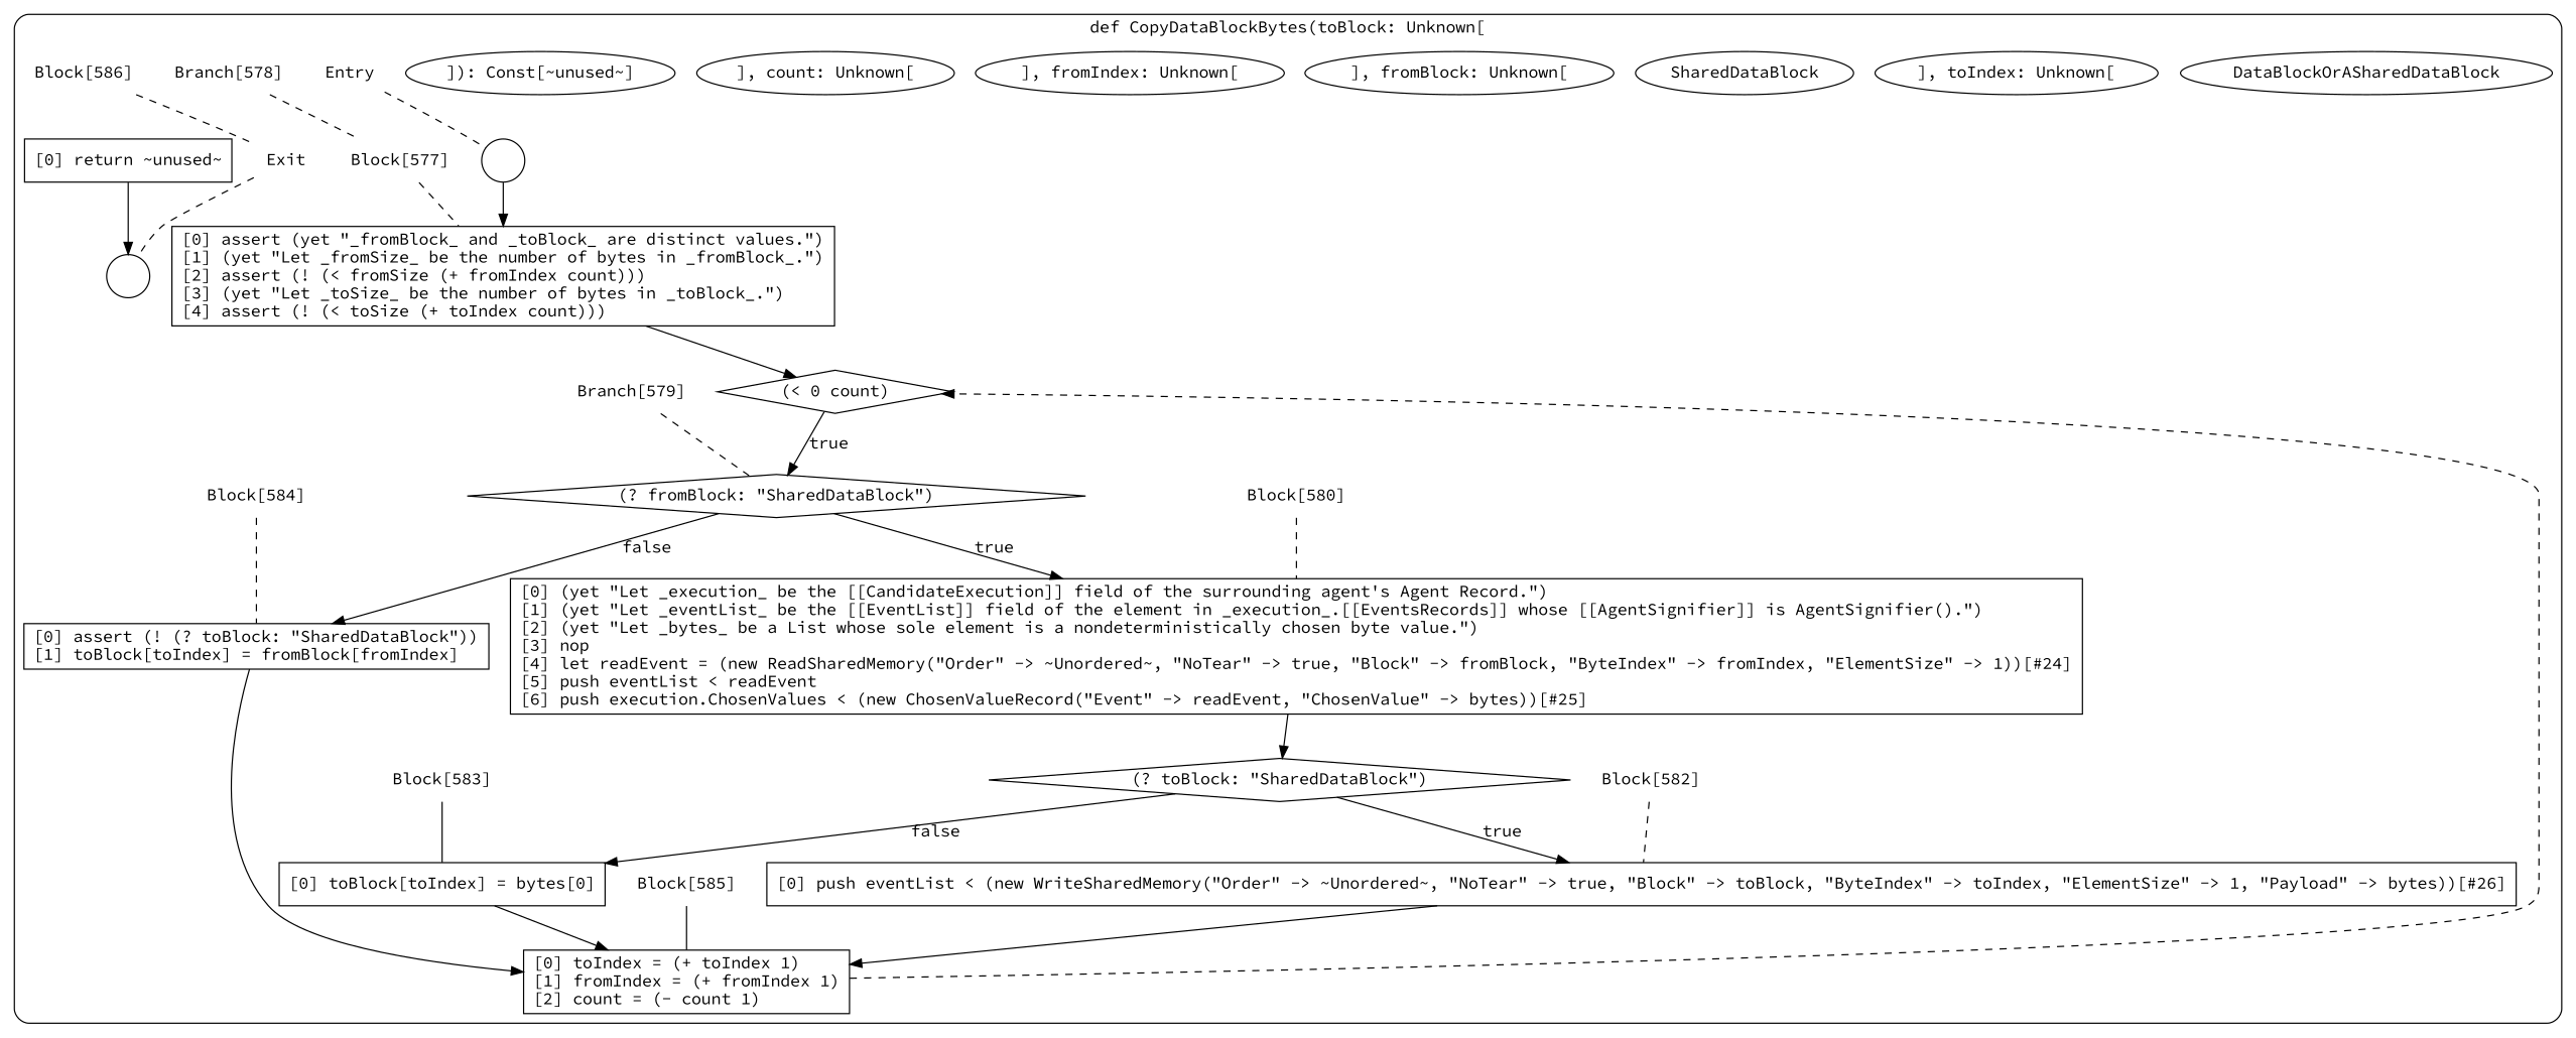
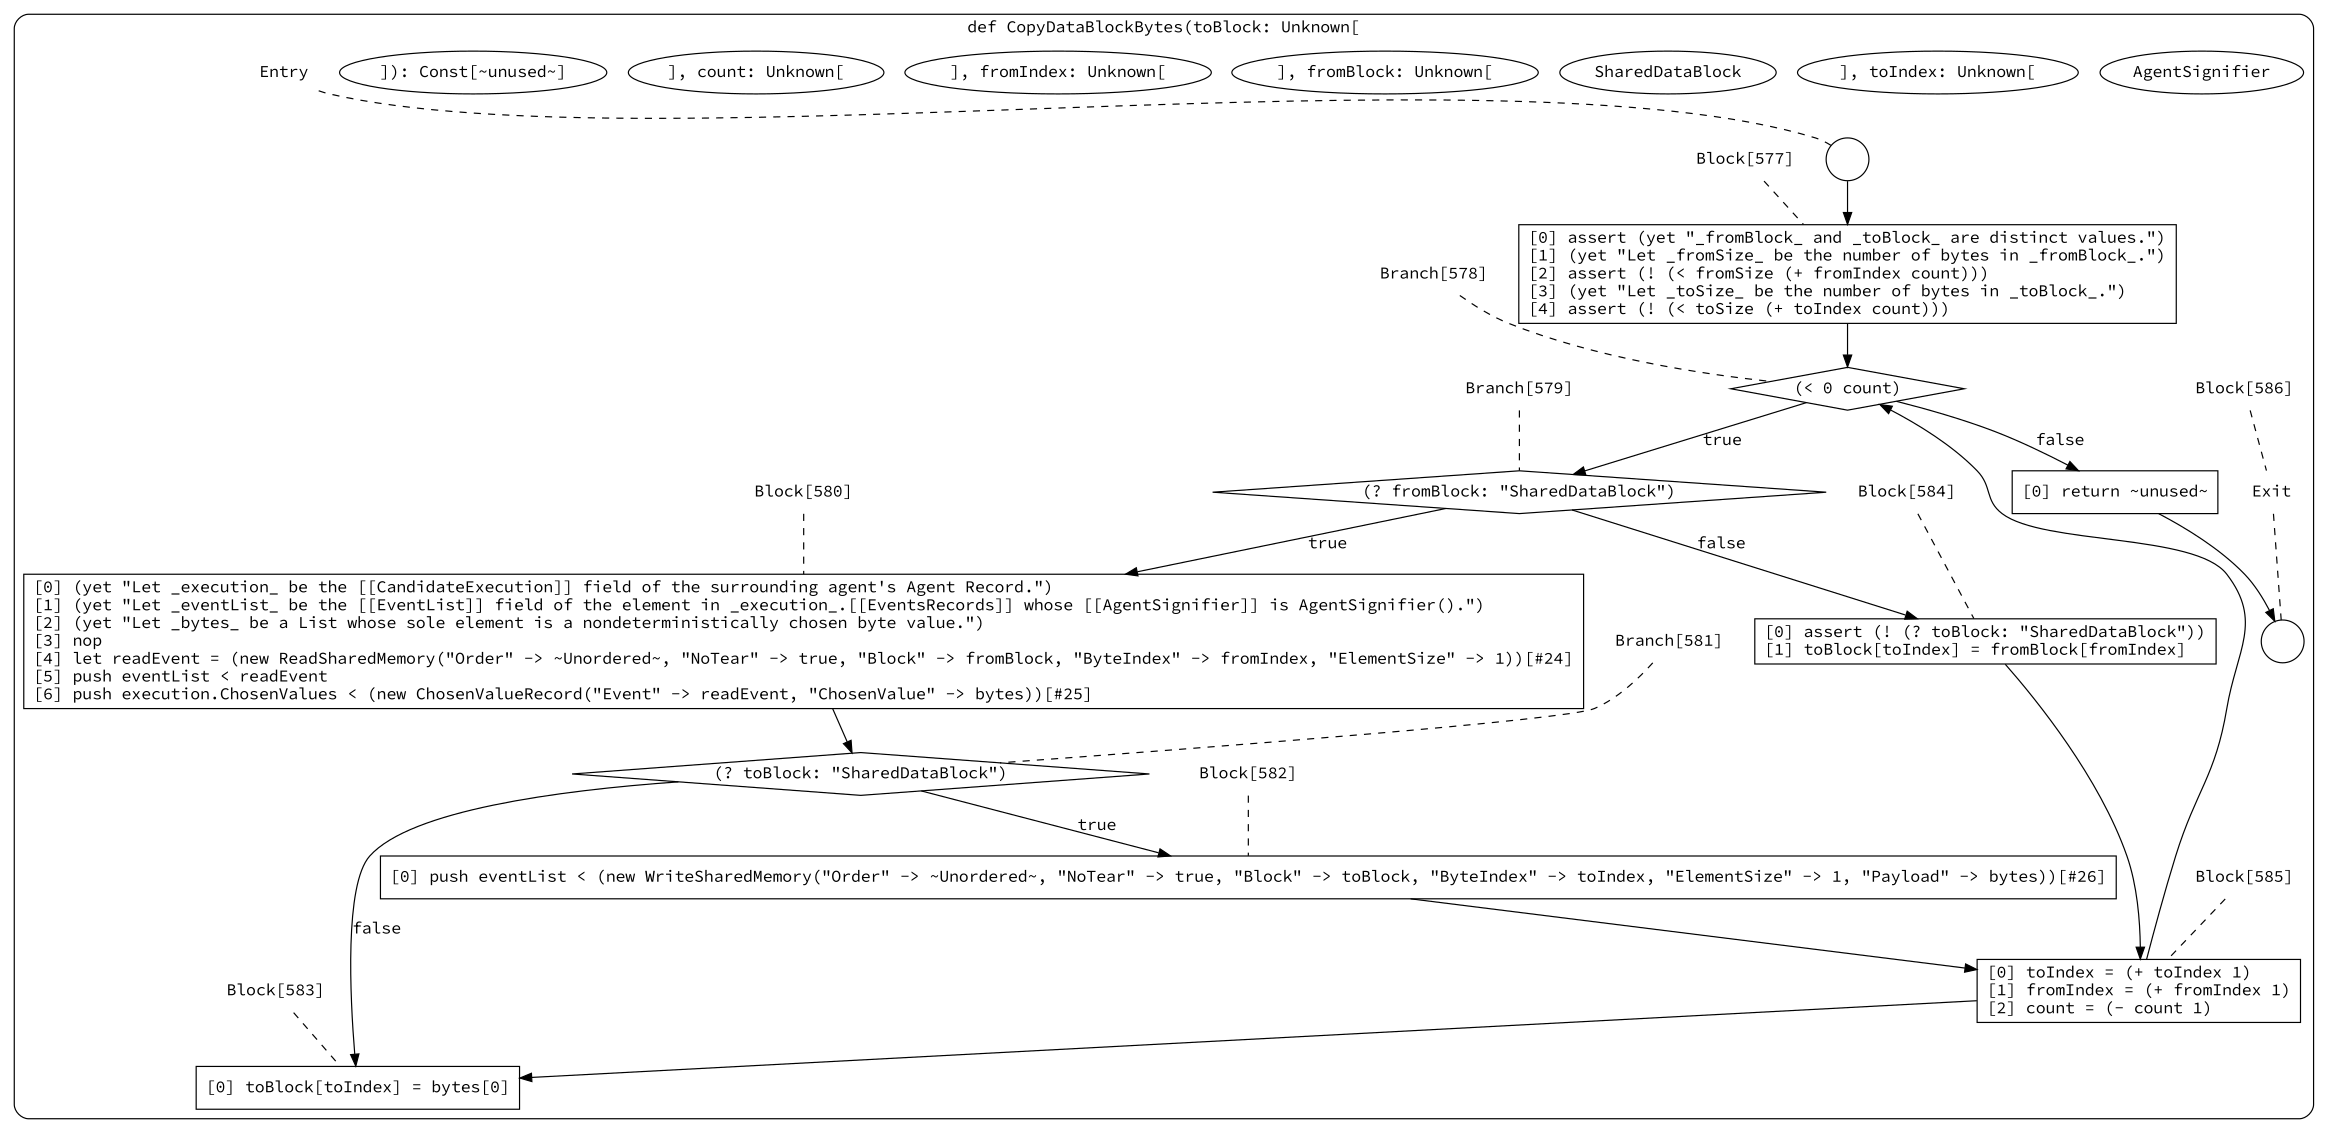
  digraph {
    fontname="Source Code Pro"
    node [fontname="Source Code Pro" shape=none]
    edge [color=black fontname="Source Code Pro"]
-   DataBlockOrASharedDataBlock [shape=""]
+   DataBlockOrASharedDataBlock [label=AgentSignifier shape=""]
    "], toIndex: Unknown[" [shape=""]
    n3 [label=SharedDataBlock shape=""]
    "], fromBlock: Unknown[" [shape=""]
    "], fromIndex: Unknown[" [shape=""]
    "], count: Unknown[" [shape=""]
    "]): Const[~unused~]" [shape=""]
    n8 [label=<<font color="black">Entry</font>>]
    n9 [color=black fillcolor=white label=" " shape=circle style=filled]
    n10 [color=black fillcolor=white label=<<font color="black">[0] assert (yet &quot;_fromBlock_ and _toBlock_ are distinct values.&quot;)<BR ALIGN="LEFT"/>[1] (yet &quot;Let _fromSize_ be the number of bytes in _fromBlock_.&quot;)<BR ALIGN="LEFT"/>[2] assert (! (&lt; fromSize (+ fromIndex count)))<BR ALIGN="LEFT"/>[3] (yet &quot;Let _toSize_ be the number of bytes in _toBlock_.&quot;)<BR ALIGN="LEFT"/>[4] assert (! (&lt; toSize (+ toIndex count)))<BR ALIGN="LEFT"/></font>> shape=box style=filled]
    n11 [color=black fillcolor=white label=<<font color="black">(&lt; 0 count)</font>> shape=diamond style=filled]
    n12 [label=<<font color="black">Exit</font>>]
    n13 [color=black fillcolor=white label=" " shape=circle style=filled]
    n14 [label=<<font color="black">Block[577]</font>>]
    n15 [color=black fillcolor=white label=<<font color="black">(? fromBlock: &quot;SharedDataBlock&quot;)</font>> shape=diamond style=filled]
    n16 [color=black fillcolor=white label=<<font color="black">[0] return ~unused~<BR ALIGN="LEFT"/></font>> shape=box style=filled]
    n17 [label=<<font color="black">Branch[578]</font>>]
    n18 [color=black fillcolor=white label=<<font color="black">[0] (yet &quot;Let _execution_ be the [[CandidateExecution]] field of the surrounding agent's Agent Record.&quot;)<BR ALIGN="LEFT"/>[1] (yet &quot;Let _eventList_ be the [[EventList]] field of the element in _execution_.[[EventsRecords]] whose [[AgentSignifier]] is AgentSignifier().&quot;)<BR ALIGN="LEFT"/>[2] (yet &quot;Let _bytes_ be a List whose sole element is a nondeterministically chosen byte value.&quot;)<BR ALIGN="LEFT"/>[3] nop<BR ALIGN="LEFT"/>[4] let readEvent = (new ReadSharedMemory(&quot;Order&quot; -&gt; ~Unordered~, &quot;NoTear&quot; -&gt; true, &quot;Block&quot; -&gt; fromBlock, &quot;ByteIndex&quot; -&gt; fromIndex, &quot;ElementSize&quot; -&gt; 1))[#24]<BR ALIGN="LEFT"/>[5] push eventList &lt; readEvent<BR ALIGN="LEFT"/>[6] push execution.ChosenValues &lt; (new ChosenValueRecord(&quot;Event&quot; -&gt; readEvent, &quot;ChosenValue&quot; -&gt; bytes))[#25]<BR ALIGN="LEFT"/></font>> shape=box style=filled]
    n19 [color=black fillcolor=white label=<<font color="black">[0] assert (! (? toBlock: &quot;SharedDataBlock&quot;))<BR ALIGN="LEFT"/>[1] toBlock[toIndex] = fromBlock[fromIndex]<BR ALIGN="LEFT"/></font>> shape=box style=filled]
    n20 [label=<<font color="black">Branch[579]</font>>]
    n21 [color=black fillcolor=white label=<<font color="black">(? toBlock: &quot;SharedDataBlock&quot;)</font>> shape=diamond style=filled]
    n22 [color=black fillcolor=white label=<<font color="black">[0] toIndex = (+ toIndex 1)<BR ALIGN="LEFT"/>[1] fromIndex = (+ fromIndex 1)<BR ALIGN="LEFT"/>[2] count = (- count 1)<BR ALIGN="LEFT"/></font>> shape=box style=filled]
    n23 [label=<<font color="black">Block[586]</font>>]
    n24 [label=<<font color="black">Block[580]</font>>]
    n25 [color=black fillcolor=white label=<<font color="black">[0] push eventList &lt; (new WriteSharedMemory(&quot;Order&quot; -&gt; ~Unordered~, &quot;NoTear&quot; -&gt; true, &quot;Block&quot; -&gt; toBlock, &quot;ByteIndex&quot; -&gt; toIndex, &quot;ElementSize&quot; -&gt; 1, &quot;Payload&quot; -&gt; bytes))[#26]<BR ALIGN="LEFT"/></font>> shape=box style=filled]
    n26 [color=black fillcolor=white label=<<font color="black">[0] toBlock[toIndex] = bytes[0]<BR ALIGN="LEFT"/></font>> shape=box style=filled]
    n27 [label=<<font color="black">Block[584]</font>>]
+   n28 [label=<<font color="black">Branch[581]</font>>]
    n29 [label=<<font color="black">Block[585]</font>>]
    n30 [label=<<font color="black">Block[582]</font>>]
    n31 [label=<<font color="black">Block[583]</font>>]
    subgraph cluster_1 {
      label="def CopyDataBlockBytes(toBlock: Unknown["
      style=rounded
      DataBlockOrASharedDataBlock
      "], toIndex: Unknown["
      n3
      "], fromBlock: Unknown["
      "], fromIndex: Unknown["
      "], count: Unknown["
      "]): Const[~unused~]"
      n8
      n9
      n10
      n11
      n12
      n13
      n14
      n15
      n16
      n17
      n18
      n19
      n20
      n21
      n22
      n23
      n24
      n25
      n26
      n27
+     n28
      n29
      n30
      n31
    }
    n8 -> n9 [arrowhead=none style=dashed]
    n9 -> n10
    n10 -> n11
    n11 -> n15 [label=<<font color="black">true</font>>]
+   n11 -> n16 [label=<<font color="black">false</font>>]
    n12 -> n13 [arrowhead=none style=dashed]
    n14 -> n10 [arrowhead=none style=dashed]
    n15 -> n18 [label=<<font color="black">true</font>>]
    n15 -> n19 [label=<<font color="black">false</font>>]
    n16 -> n13
-   n17 -> n14 [arrowhead=none style=dashed]
+   n17 -> n11 [arrowhead=none style=dashed]
    n18 -> n21
    n19 -> n22
    n20 -> n15 [arrowhead=none style=dashed]
    n21 -> n25 [label=<<font color="black">true</font>>]
    n21 -> n26 [label=<<font color="black">false</font>>]
-   n22 -> n11 [style=dashed]
+   n22 -> n11
    n23 -> n12 [arrowhead=none style=dashed]
    n24 -> n18 [arrowhead=none style=dashed]
    n25 -> n22
-   n26 -> n22
+   n22 -> n26
    n27 -> n19 [arrowhead=none style=dashed]
-   n29 -> n22 [arrowhead=none style=solid]
+   n28 -> n21 [arrowhead=none style=dashed]
+   n29 -> n22 [arrowhead=none style=dashed]
    n30 -> n25 [arrowhead=none style=dashed]
-   n31 -> n26 [arrowhead=none style=solid]
+   n31 -> n26 [arrowhead=none style=dashed]
  }
